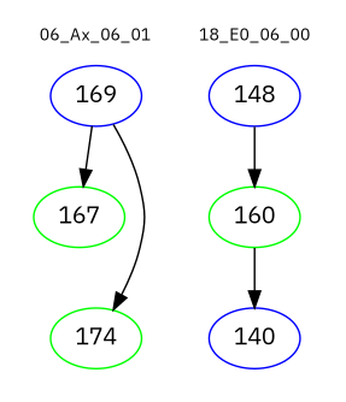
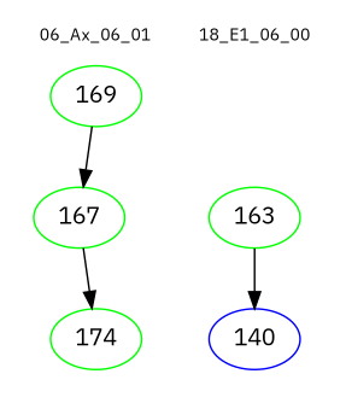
  digraph {
    fontname="IBM Plex Sans"
    node [color=blue fontname="IBM Plex Sans"]
    edge [color=black fontname="IBM Plex Sans"]
-   n1 [label=169]
+   n1 [color=green label=169]
    n2 [color=green label=167]
    n3 [color=green label=174]
-   n4 [label=148]
    n5 [label=140]
-   n6 [color=green label=160]
+   n6 [color=green label=163]
    subgraph cluster_1 {
      color=white
      fontsize=10
      label="06_Ax_06_01"
      n1
      n2
      n3
    }
    subgraph cluster_2 {
      color=white
      fontsize=10
-     label="18_E0_06_00"
-     n4
+     label="18_E1_06_00"
      n5
      n6
    }
    n1 -> n2
-   n1 -> n3
-   n4 -> n6
+   n2 -> n3
    n6 -> n5
  }
